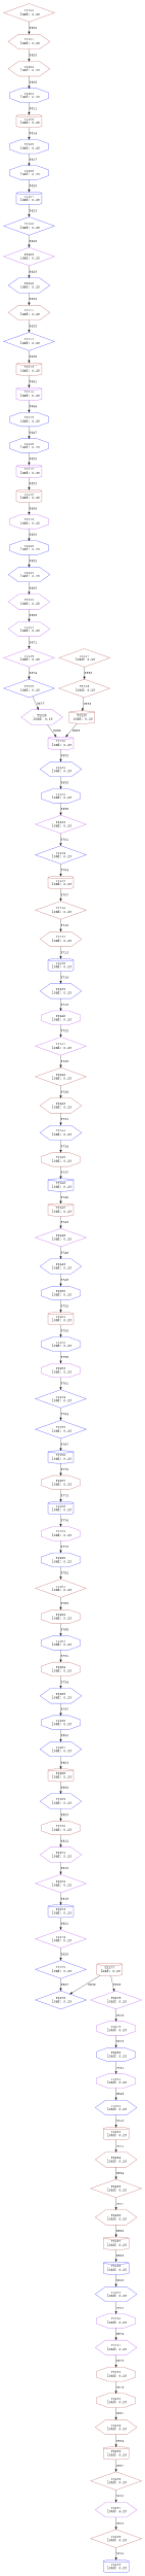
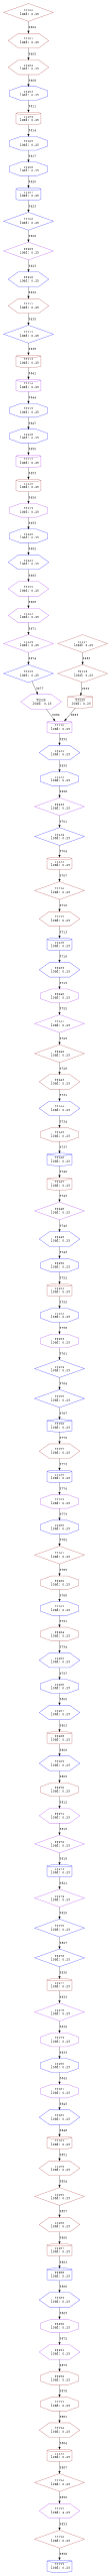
  digraph {
    fontname="Courier Prime"
    node [color=blue fontname="Courier Prime" shape=hexagon]
    edge [fontname="Courier Prime"]
    n1 [color=brown label="T3200\n load: 0.25" shape=diamond]
    n2 [color=brown label="T3201\n load: 0.25"]
    n3 [color=brown label="T3202\n load: 0.25"]
    n4 [label="T3203\n load: 0.25" shape=octagon]
    n5 [color=brown label="T3204\n load: 0.25" shape=cylinder]
    n6 [label="T3205\n load: 0.25" shape=octagon]
    n7 [label="T3206\n load: 0.25" shape=octagon]
    n8 [label="T3207\n load: 0.25" shape=cylinder]
    n9 [label="T3208\n load: 0.25" shape=diamond]
    n10 [color=purple label="T3209\n load: 0.25" shape=diamond]
    n11 [label="T3210\n load: 0.25"]
    n12 [color=brown label="T3211\n load: 0.25"]
    n13 [label="T3212\n load: 0.25" shape=diamond]
    n14 [color=brown label="T3213\n load: 0.25" shape=cylinder]
    n15 [color=purple label="T3214\n load: 0.25" shape=cylinder]
    n16 [label="T3215\n load: 0.25" shape=octagon]
    n17 [label="T3216\n load: 0.25" shape=octagon]
    n18 [color=purple label="T3217\n load: 0.25" shape=cylinder]
    n19 [color=brown label="T3218\n load: 0.25" shape=cylinder]
    n20 [color=purple label="T3219\n load: 0.25" shape=octagon]
    n21 [label="T3220\n load: 0.25" shape=octagon]
    n22 [label="T3221\n load: 0.25"]
    n23 [color=purple label="T3222\n load: 0.25"]
    n24 [color=purple label="T3223\n load: 0.25"]
    n25 [color=purple label="T3224\n load: 0.25" shape=diamond]
    n26 [label="T3225\n load: 0.25" shape=diamond]
    n27 [color=purple label="T3226\n load: 0.25"]
    n28 [color=purple label="T3230\n load: 0.25" shape=cylinder]
    n29 [color=brown label="T3227\n load: 0.25" shape=diamond]
    n30 [color=brown label="T3228\n load: 0.25" shape=diamond]
    n31 [color=brown label="T3229\n load: 0.25" shape=cylinder]
    n32 [label="T3231\n load: 0.25"]
    n33 [label="T3232\n load: 0.25" shape=octagon]
    n34 [color=purple label="T3233\n load: 0.25" shape=diamond]
    n35 [label="T3234\n load: 0.25" shape=diamond]
    n36 [color=brown label="T3235\n load: 0.25" shape=cylinder]
    n37 [color=brown label="T3236\n load: 0.25" shape=diamond]
    n38 [color=brown label="T3237\n load: 0.25"]
    n39 [label="T3238\n load: 0.25" shape=cylinder]
    n40 [label="T3239\n load: 0.25"]
    n41 [color=purple label="T3240\n load: 0.25" shape=octagon]
    n42 [color=purple label="T3241\n load: 0.25" shape=diamond]
    n43 [color=brown label="T3242\n load: 0.25" shape=diamond]
    n44 [color=brown label="T3243\n load: 0.25"]
    n45 [label="T9244\n load: 0.25"]
    n46 [color=brown label="T3245\n load: 0.25" shape=octagon]
    n47 [label="T3246\n load: 0.25" shape=cylinder]
    n48 [color=brown label="T3247\n load: 0.25" shape=cylinder]
    n49 [color=purple label="T3248\n load: 0.25" shape=diamond]
    n50 [label="T3249\n load: 0.25"]
    n51 [label="T3250\n load: 0.25" shape=octagon]
    n52 [color=brown label="T3251\n load: 0.25" shape=cylinder]
    n53 [label="T3252\n load: 0.25" shape=octagon]
    n54 [color=purple label="T3253\n load: 0.25" shape=octagon]
    n55 [label="T3254\n load: 0.25" shape=diamond]
    n56 [label="T3255\n load: 0.25" shape=diamond]
    n57 [label="T3256\n load: 0.25" shape=cylinder]
-   n58 [color=brown label="T3257\n load: 0.25" shape=octagon]
+   n58 [color=brown label="T3257\n load: 0.25"]
    n59 [label="T3258\n load: 0.25" shape=cylinder]
    n60 [color=purple label="T3259\n load: 0.25" shape=octagon]
    n61 [label="T3260\n load: 0.25" shape=octagon]
    n62 [color=brown label="T3261\n load: 0.25" shape=diamond]
    n63 [color=brown label="T3262\n load: 0.25" shape=octagon]
    n64 [label="T3263\n load: 0.25" shape=octagon]
    n65 [color=brown label="T3264\n load: 0.25" shape=octagon]
    n66 [label="T3265\n load: 0.25"]
    n67 [label="T3266\n load: 0.25" shape=octagon]
    n68 [label="T3267\n load: 0.25"]
    n69 [color=brown label="T3268\n load: 0.25" shape=cylinder]
    n70 [label="T3269\n load: 0.25"]
    n71 [color=brown label="T3270\n load: 0.25" shape=octagon]
    n72 [color=purple label="T3271\n load: 0.25"]
    n73 [color=purple label="T3272\n load: 0.25" shape=diamond]
    n74 [label="T3273\n load: 0.25" shape=cylinder]
    n75 [color=purple label="T3274\n load: 0.25" shape=diamond]
    n76 [label="T3275\n load: 0.25" shape=diamond]
    n77 [label="T3276\n load: 0.25" shape=diamond]
    n78 [color=brown label="T3277\n load: 0.25" shape=cylinder]
    n79 [color=purple label="T3278\n load: 0.25" shape=diamond]
    n80 [color=purple label="T3279\n load: 0.25" shape=octagon]
    n81 [label="T3280\n load: 0.25" shape=octagon]
    n82 [color=purple label="T3281\n load: 0.25" shape=octagon]
    n83 [label="T3282\n load: 0.25"]
    n84 [color=brown label="T3283\n load: 0.25" shape=cylinder]
    n85 [color=brown label="T3284\n load: 0.25"]
    n86 [color=brown label="T3285\n load: 0.25" shape=diamond]
    n87 [color=brown label="T3286\n load: 0.25"]
    n88 [color=brown label="T3287\n load: 0.25" shape=cylinder]
    n89 [label="T3288\n load: 0.25" shape=cylinder]
    n90 [label="T3289\n load: 0.25"]
    n91 [color=purple label="T3290\n load: 0.25" shape=octagon]
    n92 [color=purple label="T3291\n load: 0.25"]
    n93 [color=brown label="T3292\n load: 0.25" shape=octagon]
    n94 [color=brown label="T3293\n load: 0.25" shape=octagon]
    n95 [color=brown label="T3294\n load: 0.25"]
    n96 [color=brown label="T3295\n load: 0.25" shape=cylinder]
    n97 [color=brown label="T3296\n load: 0.25" shape=diamond]
    n98 [color=purple label="T3297\n load: 4.25"]
    n99 [color=brown label="T3298\n load: 0.25" shape=diamond]
    n100 [label="T3299\n load: 0.25" shape=cylinder]
    n1 -> n2 [label=9602]
    n2 -> n3 [label=9605]
    n3 -> n4 [label=9608]
    n4 -> n5 [label=9611]
    n5 -> n6 [label=9614]
    n6 -> n7 [label=9617]
    n7 -> n8 [label=9620]
    n8 -> n9 [label=9623]
    n9 -> n10 [label=9626]
    n10 -> n11 [label=9629]
    n11 -> n12 [label=9632]
    n12 -> n13 [label=9635]
    n13 -> n14 [label=9638]
    n14 -> n15 [label=9641]
    n15 -> n16 [label=9644]
    n16 -> n17 [label=9647]
    n17 -> n18 [label=9650]
    n18 -> n19 [label=9653]
    n19 -> n20 [label=9656]
    n20 -> n21 [label=9659]
    n21 -> n22 [label=9662]
    n22 -> n23 [label=9665]
    n23 -> n24 [label=9668]
    n24 -> n25 [label=9671]
    n25 -> n26 [label=9674]
    n26 -> n27 [label=9677]
    n27 -> n28 [label=9680]
    n28 -> n32 [label=9692]
    n29 -> n30 [label=9683]
    n30 -> n31 [label=9686]
    n31 -> n28 [label=9689]
    n32 -> n33 [label=9695]
    n33 -> n34 [label=9698]
    n34 -> n35 [label=9701]
    n35 -> n36 [label=9704]
    n36 -> n37 [label=9707]
    n37 -> n38 [label=9710]
    n38 -> n39 [label=9713]
    n39 -> n40 [label=9716]
    n40 -> n41 [label=9719]
    n41 -> n42 [label=9722]
    n42 -> n43 [label=9725]
    n43 -> n44 [label=9728]
    n44 -> n45 [label=9731]
    n45 -> n46 [label=9734]
    n46 -> n47 [label=9737]
    n47 -> n48 [label=9740]
    n48 -> n49 [label=9743]
    n49 -> n50 [label=9746]
    n50 -> n51 [label=9749]
    n51 -> n52 [label=9752]
    n52 -> n53 [label=9755]
    n53 -> n54 [label=9758]
    n54 -> n55 [label=9761]
    n55 -> n56 [label=9764]
    n56 -> n57 [label=9767]
    n57 -> n58 [label=9770]
    n58 -> n59 [label=9773]
    n59 -> n60 [label=9776]
    n60 -> n61 [label=9779]
    n61 -> n62 [label=9782]
    n62 -> n63 [label=9785]
    n63 -> n64 [label=9788]
    n64 -> n65 [label=9791]
    n65 -> n66 [label=9794]
    n66 -> n67 [label=9797]
    n67 -> n68 [label=9800]
    n68 -> n69 [label=9803]
    n69 -> n70 [label=9806]
    n70 -> n71 [label=9809]
    n71 -> n72 [label=9812]
    n72 -> n73 [label=9815]
    n73 -> n74 [label=9818]
    n74 -> n75 [label=9821]
    n75 -> n76 [label=9620]
    n76 -> n77 [label=9827]
-   n78 -> n77 [label=9830]
+   n77 -> n78 [label=9830]
    n78 -> n79 [label=9833]
    n79 -> n80 [label=9836]
    n80 -> n81 [label=9839]
    n81 -> n82 [label=9842]
    n82 -> n83 [label=9845]
    n83 -> n84 [label=9848]
    n84 -> n85 [label=9851]
    n85 -> n86 [label=9854]
    n86 -> n87 [label=9857]
    n87 -> n88 [label=9860]
    n88 -> n89 [label=9863]
    n89 -> n90 [label=9866]
    n90 -> n91 [label=9869]
    n91 -> n92 [label=9872]
    n92 -> n93 [label=9875]
    n93 -> n94 [label=9878]
    n94 -> n95 [label=9881]
    n95 -> n96 [label=9884]
    n96 -> n97 [label=9887]
    n97 -> n98 [label=9890]
    n98 -> n99 [label=9893]
    n99 -> n100 [label=9896]
  }
